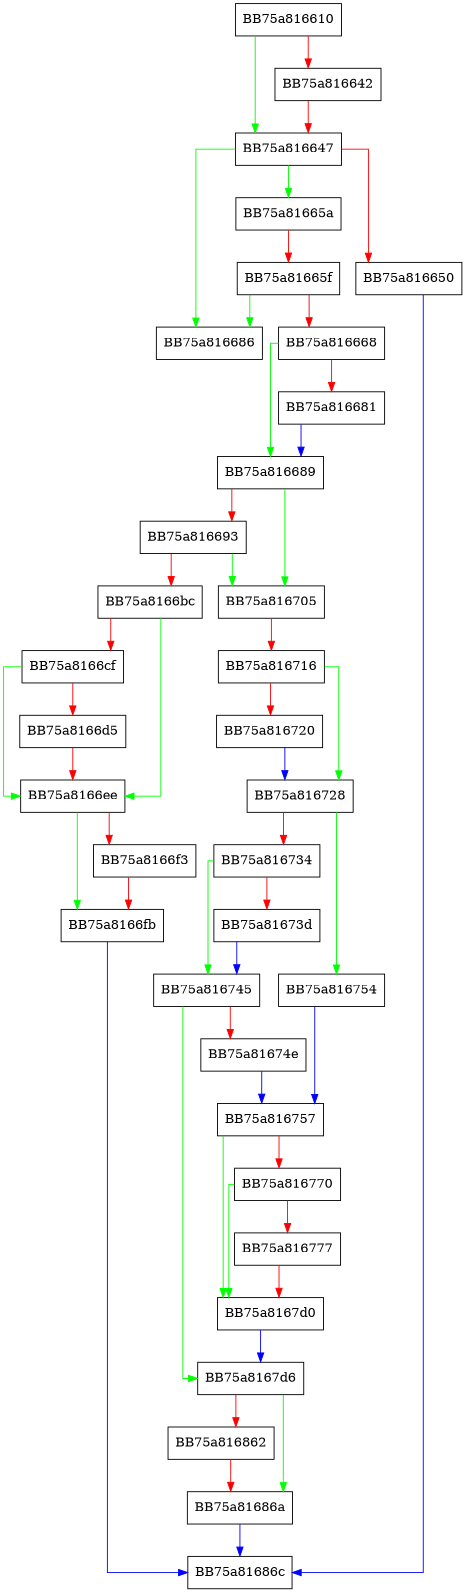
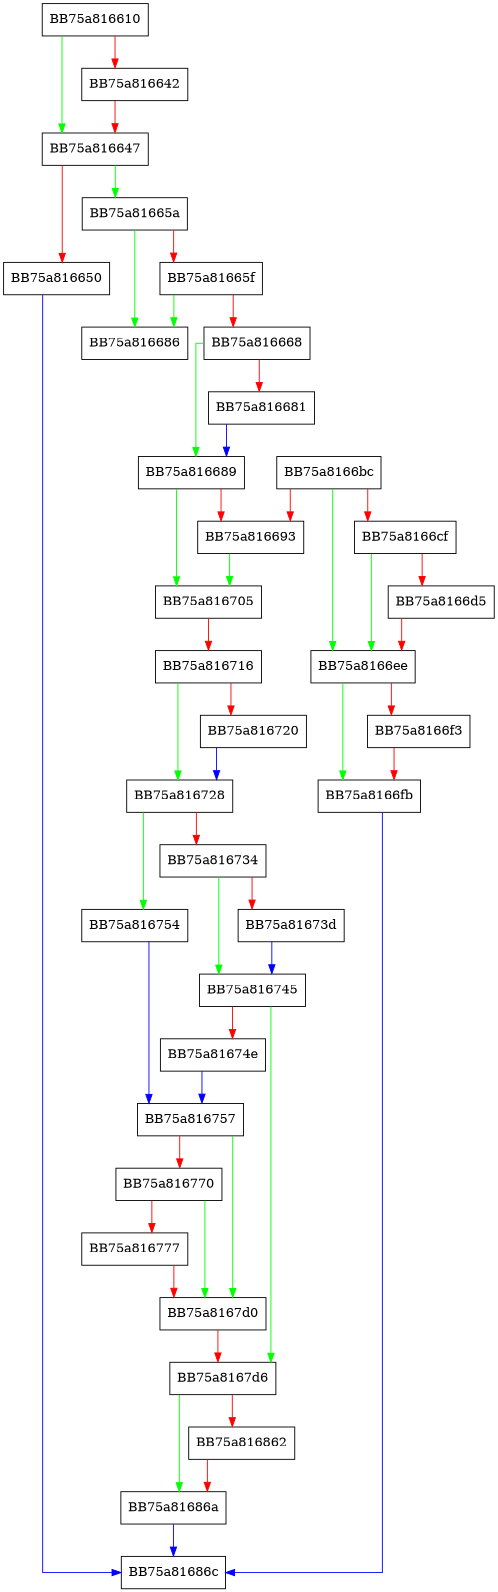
  digraph {
    splines=ortho
    node [shape=box]
    edge [color=red]
    BB75a816610
    BB75a816647
    BB75a816642
    BB75a81665a
    BB75a816650
    BB75a816686
    BB75a81665f
    BB75a81686c
    BB75a816668
    BB75a816689
    BB75a816705
    BB75a816693
    BB75a816681
    BB75a816716
    BB75a8166bc
    BB75a816728
    BB75a816754
    BB75a816734
    BB75a816720
    BB75a8166ee
    BB75a8166cf
    BB75a8166fb
    BB75a8166f3
    BB75a8166d5
    BB75a816757
    BB75a816745
    BB75a81673d
    BB75a8167d0
    BB75a816770
    BB75a8167d6
    BB75a81674e
    BB75a81686a
    BB75a816862
    BB75a816777
    BB75a816610 -> BB75a816647 [color=green]
    BB75a816610 -> BB75a816642
    BB75a816647 -> BB75a81665a [color=green]
    BB75a816647 -> BB75a816650
    BB75a816642 -> BB75a816647
-   BB75a816647 -> BB75a816686 [color=green]
+   BB75a81665a -> BB75a816686 [color=green]
    BB75a81665a -> BB75a81665f
    BB75a816650 -> BB75a81686c [color=blue]
    BB75a81665f -> BB75a816686 [color=green]
    BB75a81665f -> BB75a816668
    BB75a816668 -> BB75a816689 [color=green]
    BB75a816668 -> BB75a816681
    BB75a816689 -> BB75a816705 [color=green]
    BB75a816689 -> BB75a816693
    BB75a816705 -> BB75a816716
    BB75a816693 -> BB75a816705 [color=green]
-   BB75a816693 -> BB75a8166bc
+   BB75a8166bc -> BB75a816693
    BB75a816681 -> BB75a816689 [color=blue]
    BB75a816716 -> BB75a816728 [color=green]
    BB75a816716 -> BB75a816720
    BB75a8166bc -> BB75a8166ee [color=green]
    BB75a8166bc -> BB75a8166cf
    BB75a816728 -> BB75a816754 [color=green]
    BB75a816728 -> BB75a816734
    BB75a816754 -> BB75a816757 [color=blue]
    BB75a816734 -> BB75a816745 [color=green]
    BB75a816734 -> BB75a81673d
    BB75a816720 -> BB75a816728 [color=blue]
    BB75a8166ee -> BB75a8166fb [color=green]
    BB75a8166ee -> BB75a8166f3
    BB75a8166cf -> BB75a8166ee [color=green]
    BB75a8166cf -> BB75a8166d5
    BB75a8166fb -> BB75a81686c [color=blue]
    BB75a8166f3 -> BB75a8166fb
    BB75a8166d5 -> BB75a8166ee
    BB75a816757 -> BB75a8167d0 [color=green]
    BB75a816757 -> BB75a816770
    BB75a816745 -> BB75a8167d6 [color=green]
    BB75a816745 -> BB75a81674e
    BB75a81673d -> BB75a816745 [color=blue]
-   BB75a8167d0 -> BB75a8167d6 [color=blue]
+   BB75a8167d0 -> BB75a8167d6
    BB75a816770 -> BB75a8167d0 [color=green]
    BB75a816770 -> BB75a816777
    BB75a8167d6 -> BB75a81686a [color=green]
    BB75a8167d6 -> BB75a816862
    BB75a81674e -> BB75a816757 [color=blue]
    BB75a81686a -> BB75a81686c [color=blue]
    BB75a816862 -> BB75a81686a
    BB75a816777 -> BB75a8167d0
  }
